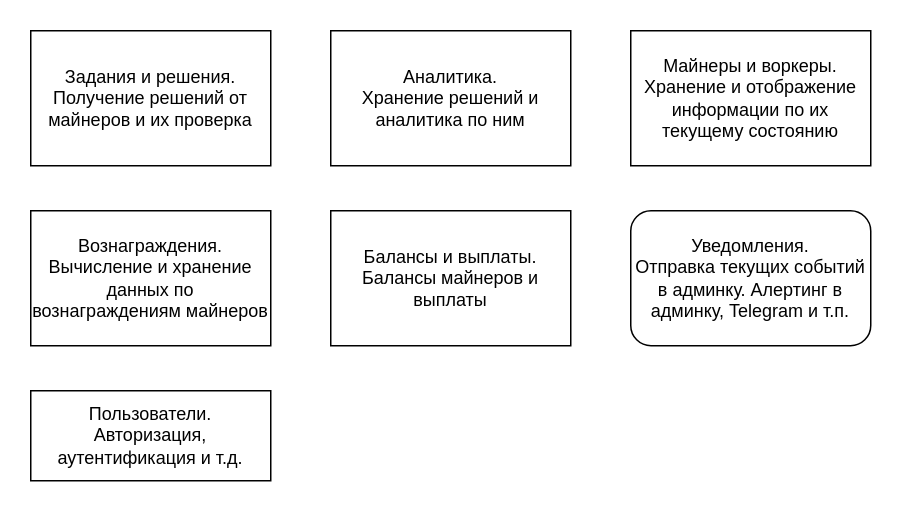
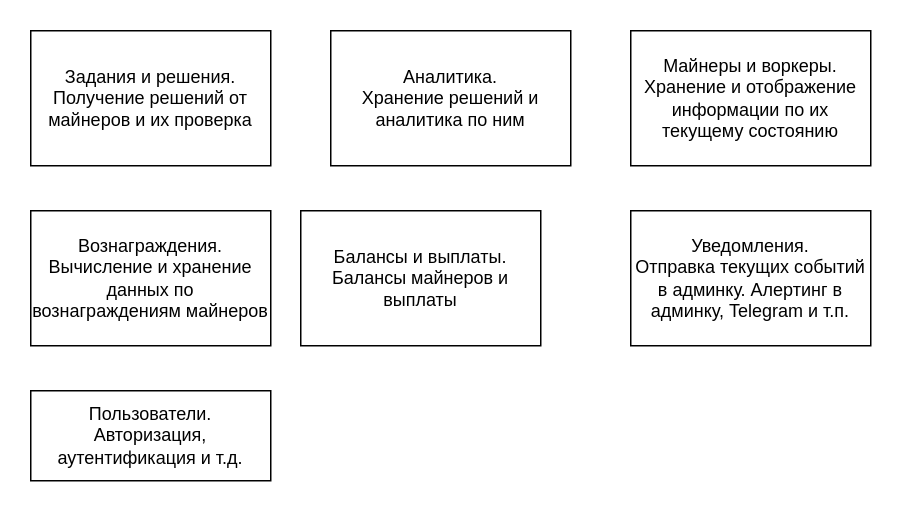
  <mxCell id="0" />
  <mxCell id="1" parent="0" />
  <mxCell id="2" value="&lt;div&gt;Задания и решения.&lt;br&gt;&lt;/div&gt;&lt;div&gt;Получение решений от майнеров и их проверка &lt;/div&gt;" style="rounded=0;whiteSpace=wrap;html=1;" parent="1" vertex="1"><mxGeometry x="20" y="20" width="160" height="90" as="geometry" /></mxCell>
  <mxCell id="3" value="&lt;div&gt;Аналитика.&lt;br&gt;&lt;/div&gt;&lt;div&gt;Хранение решений и аналитика по ним&lt;/div&gt;" style="rounded=0;whiteSpace=wrap;html=1;" parent="1" vertex="1"><mxGeometry x="220" y="20" width="160" height="90" as="geometry" /></mxCell>
  <mxCell id="4" value="&lt;div&gt;Майнеры и воркеры.&lt;br&gt;&lt;/div&gt;&lt;div&gt;Хранение и отображение информации по их текущему состоянию&lt;/div&gt;" style="rounded=0;whiteSpace=wrap;html=1;" parent="1" vertex="1"><mxGeometry x="420" y="20" width="160" height="90" as="geometry" /></mxCell>
  <mxCell id="5" value="&lt;div&gt;Вознаграждения.&lt;br&gt;&lt;/div&gt;&lt;div&gt;Вычисление и хранение данных по вознаграждениям майнеров&lt;/div&gt;" style="rounded=0;whiteSpace=wrap;html=1;" parent="1" vertex="1"><mxGeometry x="20" y="140" width="160" height="90" as="geometry" /></mxCell>
- <mxCell id="6" value="&lt;div&gt;Балансы и выплаты.&lt;br&gt;&lt;/div&gt;&lt;div&gt;Балансы майнеров и выплаты&lt;/div&gt;" style="rounded=0;whiteSpace=wrap;html=1;" parent="1" vertex="1"><mxGeometry x="220" y="140" width="160" height="90" as="geometry" /></mxCell>
- <mxCell id="7" value="&lt;div&gt;Уведомления.&lt;/div&gt;&lt;div&gt;Отправка текущих событий в админку. Алертинг в админку, Telegram и т.п.&lt;br&gt;&lt;/div&gt;" style="whiteSpace=wrap;html=1;rounded=1;" parent="1" vertex="1"><mxGeometry x="420" y="140" width="160" height="90" as="geometry" /></mxCell>
+ <mxCell id="6" value="&lt;div&gt;Балансы и выплаты.&lt;br&gt;&lt;/div&gt;&lt;div&gt;Балансы майнеров и выплаты&lt;/div&gt;" style="rounded=0;whiteSpace=wrap;html=1;" parent="1" vertex="1"><mxGeometry x="200" y="140" width="160" height="90" as="geometry" /></mxCell>
+ <mxCell id="7" value="&lt;div&gt;Уведомления.&lt;/div&gt;&lt;div&gt;Отправка текущих событий в админку. Алертинг в админку, Telegram и т.п.&lt;br&gt;&lt;/div&gt;" style="rounded=0;whiteSpace=wrap;html=1;" parent="1" vertex="1"><mxGeometry x="420" y="140" width="160" height="90" as="geometry" /></mxCell>
  <mxCell id="8" value="&lt;div&gt;Пользователи.&lt;/div&gt;&lt;div&gt;Авторизация, аутентификация и т.д.&lt;br&gt;&lt;/div&gt;" style="rounded=0;whiteSpace=wrap;html=1;" parent="1" vertex="1"><mxGeometry x="20" y="260" width="160" height="60" as="geometry" /></mxCell>
